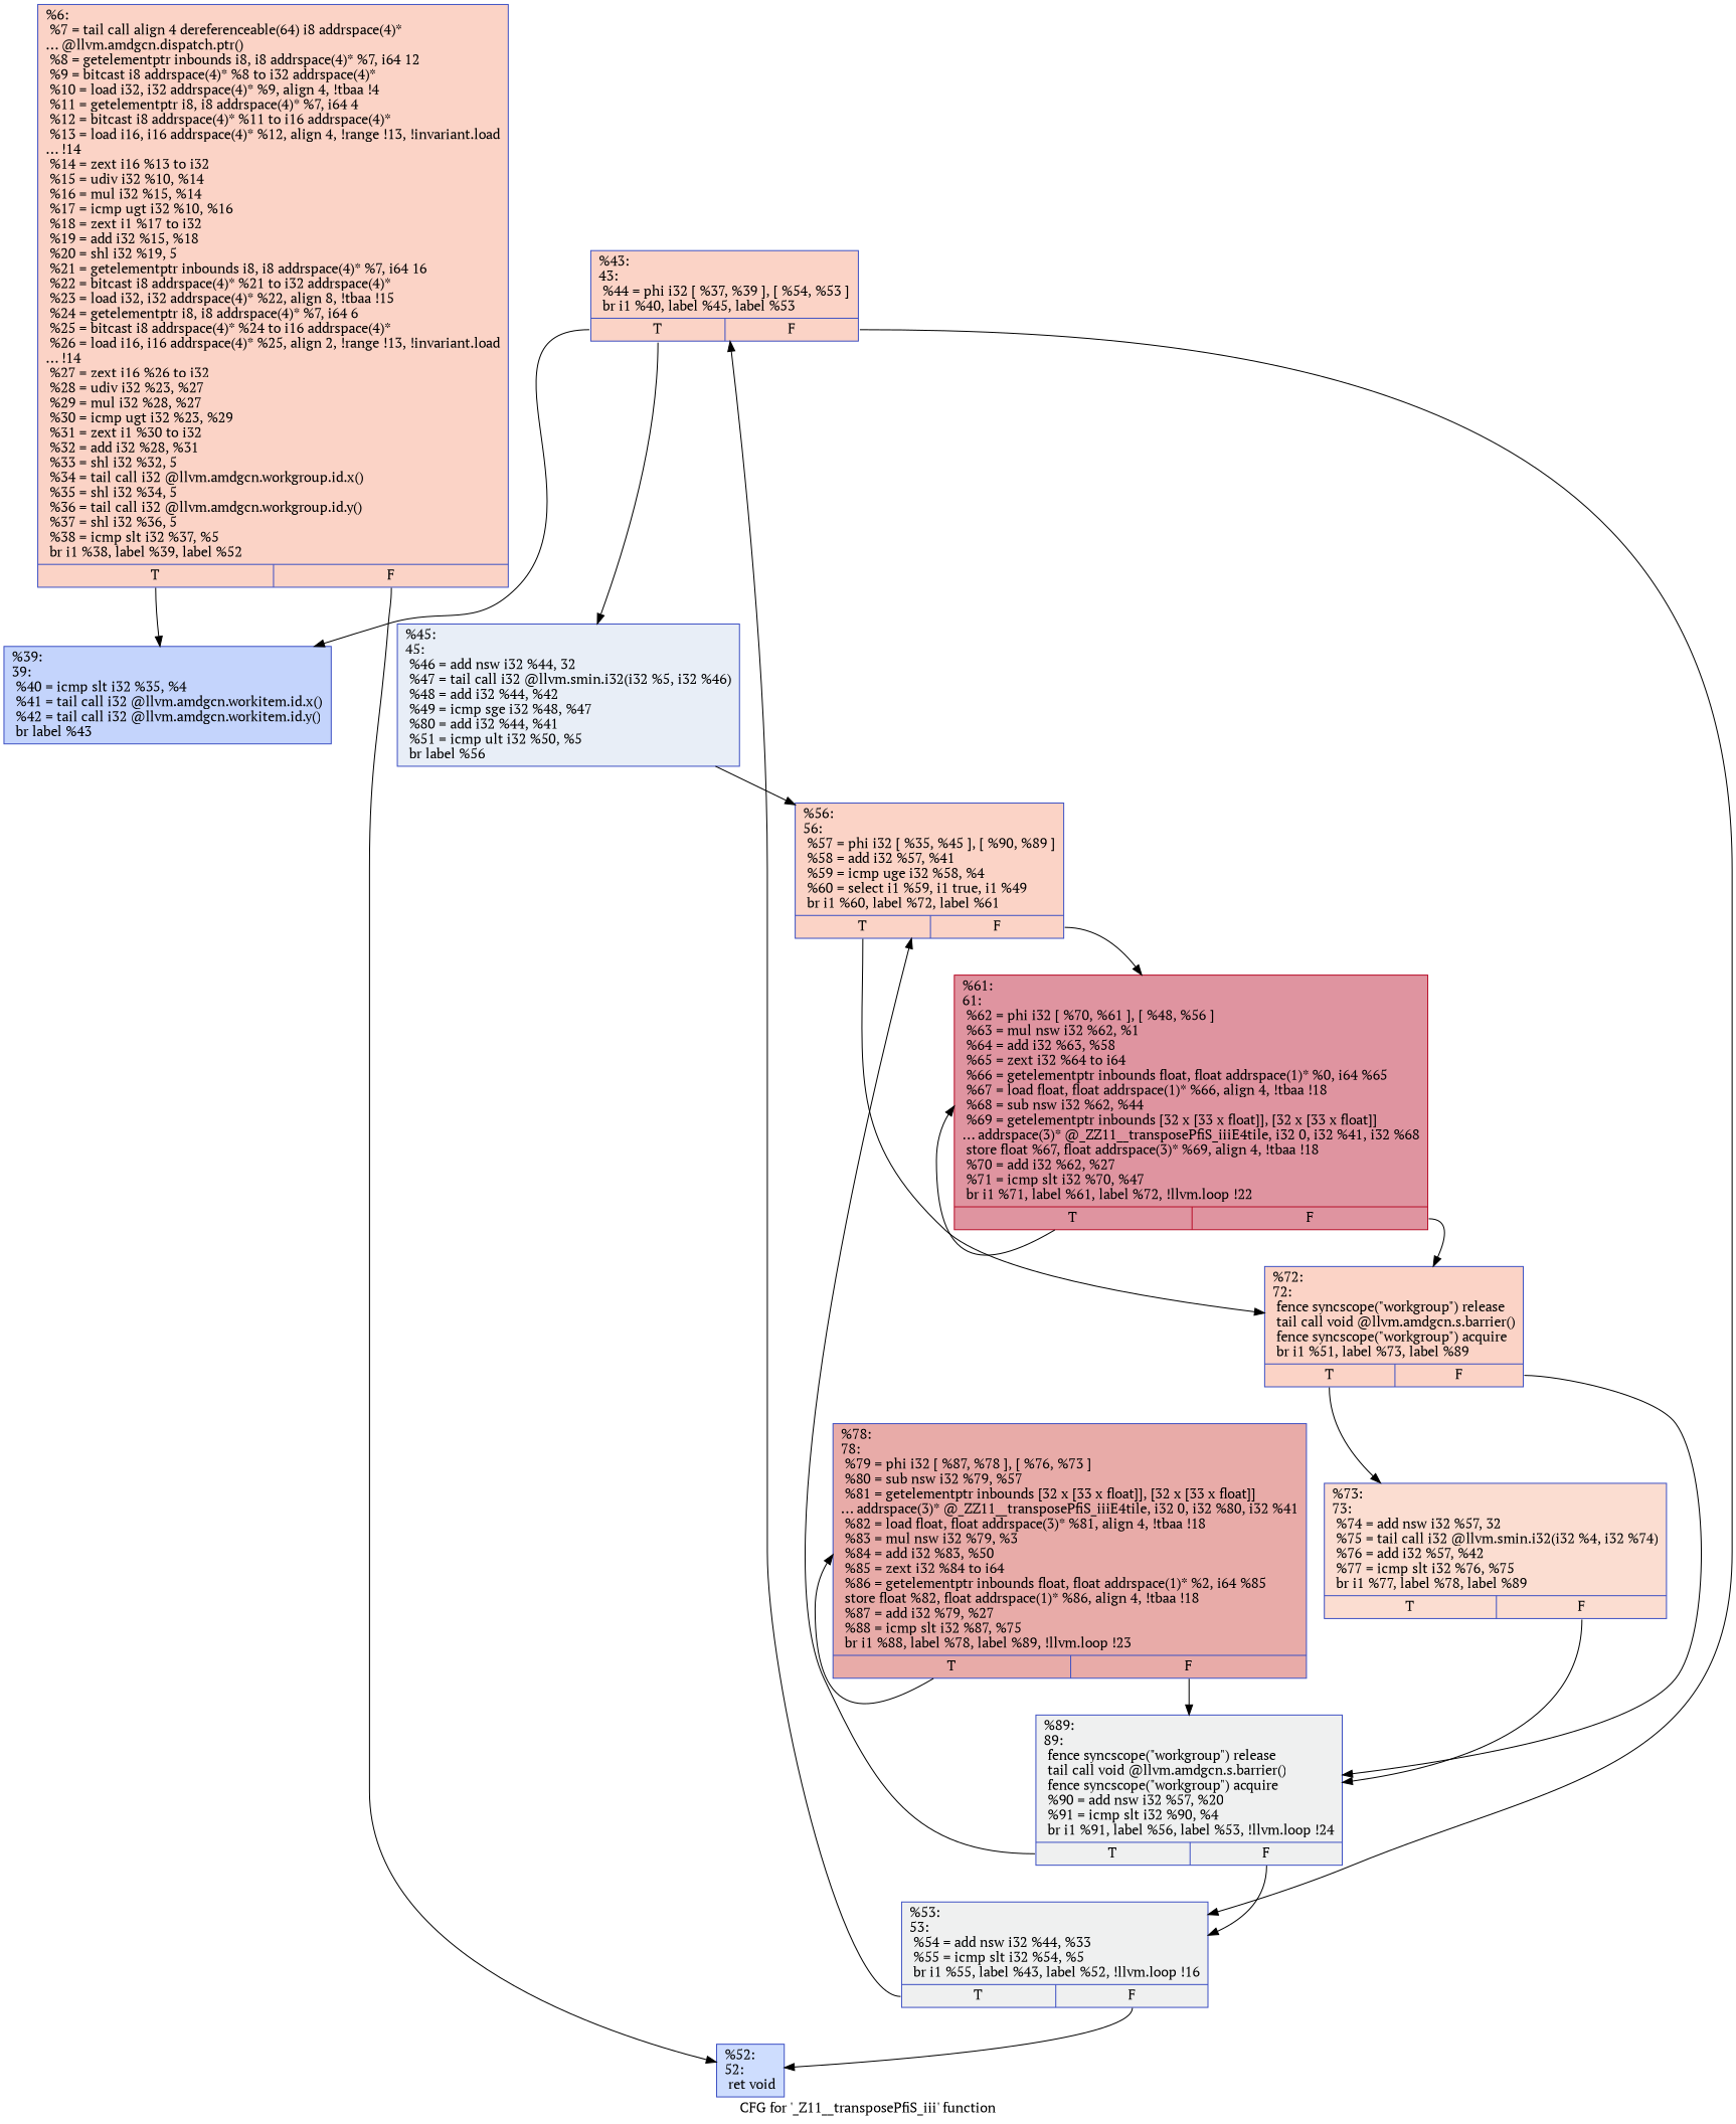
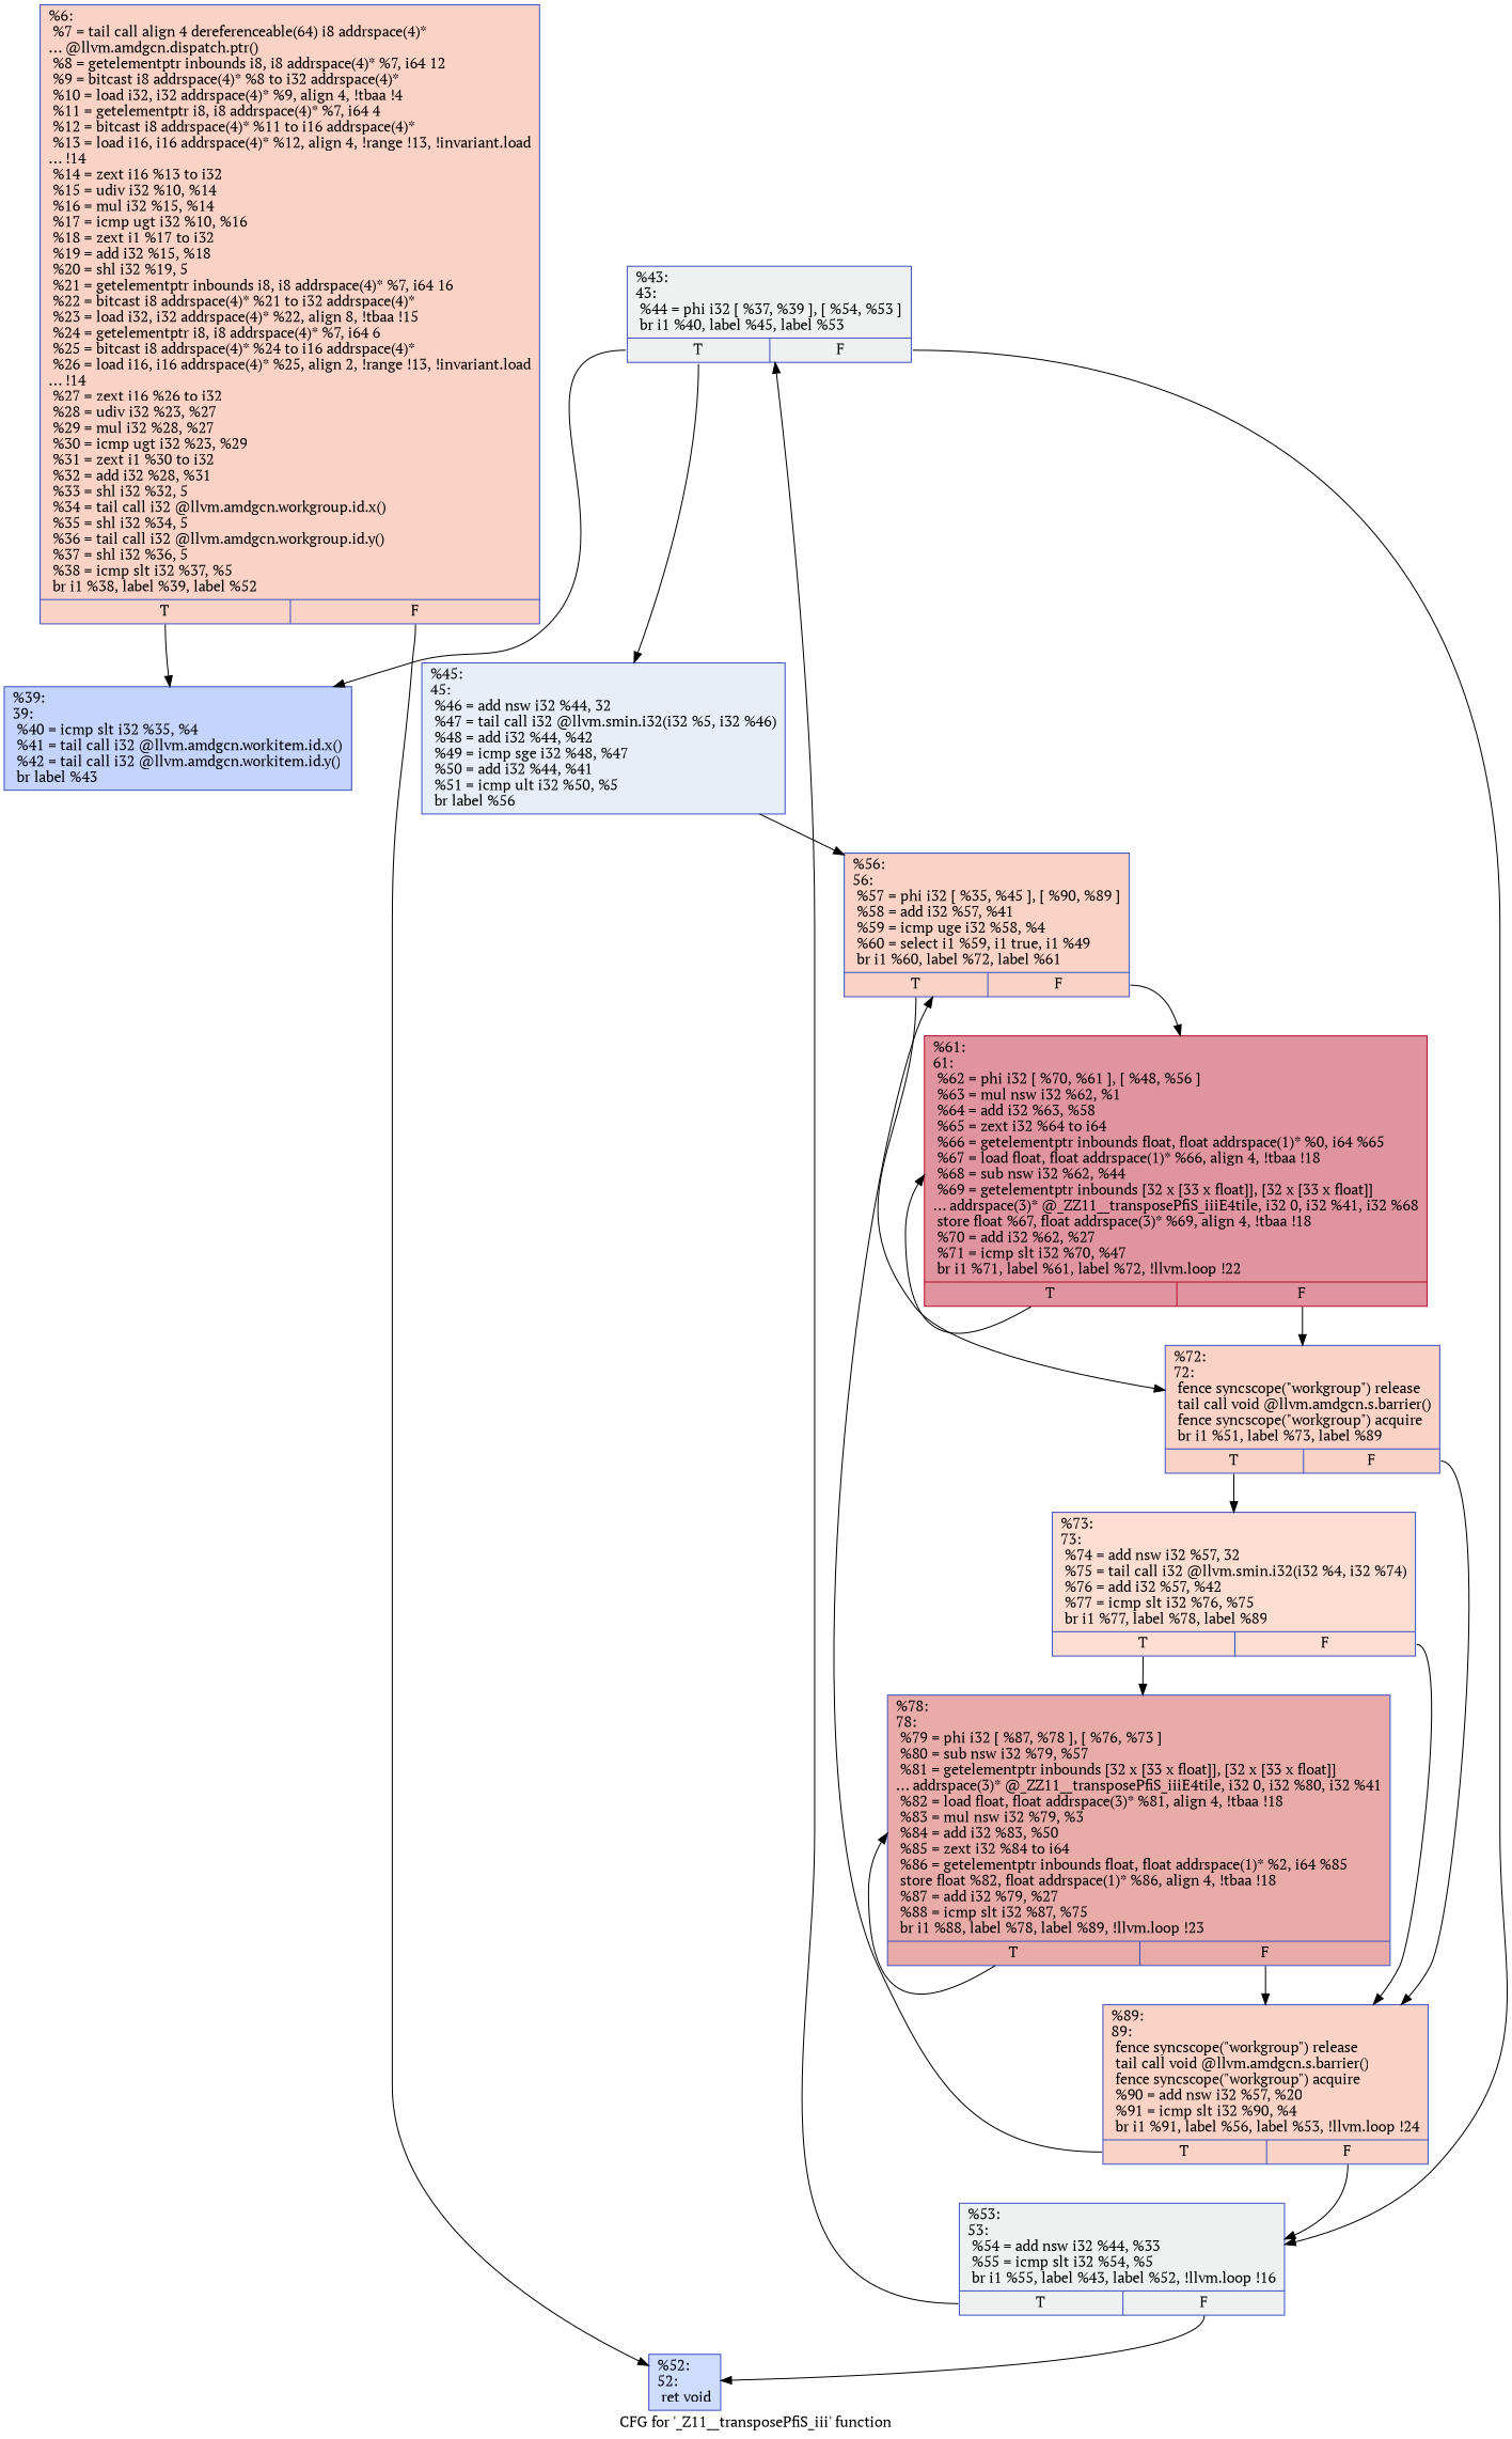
  digraph {
    fontname="PT Serif"
    label="CFG for '_Z11__transposePfiS_iii' function"
    node [color="#3d50c3ff" fillcolor="#f59c7d70" fontname="PT Serif" shape=record style=filled]
    edge [fontname="PT Serif" tailport=s0]
    n1 [label="{%6:\l  %7 = tail call align 4 dereferenceable(64) i8 addrspace(4)*\l... @llvm.amdgcn.dispatch.ptr()\l  %8 = getelementptr inbounds i8, i8 addrspace(4)* %7, i64 12\l  %9 = bitcast i8 addrspace(4)* %8 to i32 addrspace(4)*\l  %10 = load i32, i32 addrspace(4)* %9, align 4, !tbaa !4\l  %11 = getelementptr i8, i8 addrspace(4)* %7, i64 4\l  %12 = bitcast i8 addrspace(4)* %11 to i16 addrspace(4)*\l  %13 = load i16, i16 addrspace(4)* %12, align 4, !range !13, !invariant.load\l... !14\l  %14 = zext i16 %13 to i32\l  %15 = udiv i32 %10, %14\l  %16 = mul i32 %15, %14\l  %17 = icmp ugt i32 %10, %16\l  %18 = zext i1 %17 to i32\l  %19 = add i32 %15, %18\l  %20 = shl i32 %19, 5\l  %21 = getelementptr inbounds i8, i8 addrspace(4)* %7, i64 16\l  %22 = bitcast i8 addrspace(4)* %21 to i32 addrspace(4)*\l  %23 = load i32, i32 addrspace(4)* %22, align 8, !tbaa !15\l  %24 = getelementptr i8, i8 addrspace(4)* %7, i64 6\l  %25 = bitcast i8 addrspace(4)* %24 to i16 addrspace(4)*\l  %26 = load i16, i16 addrspace(4)* %25, align 2, !range !13, !invariant.load\l... !14\l  %27 = zext i16 %26 to i32\l  %28 = udiv i32 %23, %27\l  %29 = mul i32 %28, %27\l  %30 = icmp ugt i32 %23, %29\l  %31 = zext i1 %30 to i32\l  %32 = add i32 %28, %31\l  %33 = shl i32 %32, 5\l  %34 = tail call i32 @llvm.amdgcn.workgroup.id.x()\l  %35 = shl i32 %34, 5\l  %36 = tail call i32 @llvm.amdgcn.workgroup.id.y()\l  %37 = shl i32 %36, 5\l  %38 = icmp slt i32 %37, %5\l  br i1 %38, label %39, label %52\l|{<s0>T|<s1>F}}"]
    n2 [fillcolor="#7a9df870" label="{%39:\l39:                                               \l  %40 = icmp slt i32 %35, %4\l  %41 = tail call i32 @llvm.amdgcn.workitem.id.x()\l  %42 = tail call i32 @llvm.amdgcn.workitem.id.y()\l  br label %43\l}"]
    n3 [fillcolor="#8fb1fe70" label="{%52:\l52:                                               \l  ret void\l}"]
-   n4 [label="{%43:\l43:                                               \l  %44 = phi i32 [ %37, %39 ], [ %54, %53 ]\l  br i1 %40, label %45, label %53\l|{<s0>T|<s1>F}}"]
-   n5 [fillcolor="#cbd8ee70" label="{%45:\l45:                                               \l  %46 = add nsw i32 %44, 32\l  %47 = tail call i32 @llvm.smin.i32(i32 %5, i32 %46)\l  %48 = add i32 %44, %42\l  %49 = icmp sge i32 %48, %47\l  %80 = add i32 %44, %41\l  %51 = icmp ult i32 %50, %5\l  br label %56\l}"]
+   n4 [fillcolor="#dbdcde70" label="{%43:\l43:                                               \l  %44 = phi i32 [ %37, %39 ], [ %54, %53 ]\l  br i1 %40, label %45, label %53\l|{<s0>T|<s1>F}}"]
+   n5 [fillcolor="#cbd8ee70" label="{%45:\l45:                                               \l  %46 = add nsw i32 %44, 32\l  %47 = tail call i32 @llvm.smin.i32(i32 %5, i32 %46)\l  %48 = add i32 %44, %42\l  %49 = icmp sge i32 %48, %47\l  %50 = add i32 %44, %41\l  %51 = icmp ult i32 %50, %5\l  br label %56\l}"]
    n6 [fillcolor="#dbdcde70" label="{%53:\l53:                                               \l  %54 = add nsw i32 %44, %33\l  %55 = icmp slt i32 %54, %5\l  br i1 %55, label %43, label %52, !llvm.loop !16\l|{<s0>T|<s1>F}}"]
    n7 [label="{%56:\l56:                                               \l  %57 = phi i32 [ %35, %45 ], [ %90, %89 ]\l  %58 = add i32 %57, %41\l  %59 = icmp uge i32 %58, %4\l  %60 = select i1 %59, i1 true, i1 %49\l  br i1 %60, label %72, label %61\l|{<s0>T|<s1>F}}"]
    n8 [label="{%72:\l72:                                               \l  fence syncscope(\"workgroup\") release\l  tail call void @llvm.amdgcn.s.barrier()\l  fence syncscope(\"workgroup\") acquire\l  br i1 %51, label %73, label %89\l|{<s0>T|<s1>F}}"]
    n9 [color="#b70d28ff" fillcolor="#b70d2870" label="{%61:\l61:                                               \l  %62 = phi i32 [ %70, %61 ], [ %48, %56 ]\l  %63 = mul nsw i32 %62, %1\l  %64 = add i32 %63, %58\l  %65 = zext i32 %64 to i64\l  %66 = getelementptr inbounds float, float addrspace(1)* %0, i64 %65\l  %67 = load float, float addrspace(1)* %66, align 4, !tbaa !18\l  %68 = sub nsw i32 %62, %44\l  %69 = getelementptr inbounds [32 x [33 x float]], [32 x [33 x float]]\l... addrspace(3)* @_ZZ11__transposePfiS_iiiE4tile, i32 0, i32 %41, i32 %68\l  store float %67, float addrspace(3)* %69, align 4, !tbaa !18\l  %70 = add i32 %62, %27\l  %71 = icmp slt i32 %70, %47\l  br i1 %71, label %61, label %72, !llvm.loop !22\l|{<s0>T|<s1>F}}"]
    n10 [fillcolor="#f7b39670" label="{%73:\l73:                                               \l  %74 = add nsw i32 %57, 32\l  %75 = tail call i32 @llvm.smin.i32(i32 %4, i32 %74)\l  %76 = add i32 %57, %42\l  %77 = icmp slt i32 %76, %75\l  br i1 %77, label %78, label %89\l|{<s0>T|<s1>F}}"]
-   n11 [fillcolor="#dbdcde70" label="{%89:\l89:                                               \l  fence syncscope(\"workgroup\") release\l  tail call void @llvm.amdgcn.s.barrier()\l  fence syncscope(\"workgroup\") acquire\l  %90 = add nsw i32 %57, %20\l  %91 = icmp slt i32 %90, %4\l  br i1 %91, label %56, label %53, !llvm.loop !24\l|{<s0>T|<s1>F}}"]
+   n11 [label="{%89:\l89:                                               \l  fence syncscope(\"workgroup\") release\l  tail call void @llvm.amdgcn.s.barrier()\l  fence syncscope(\"workgroup\") acquire\l  %90 = add nsw i32 %57, %20\l  %91 = icmp slt i32 %90, %4\l  br i1 %91, label %56, label %53, !llvm.loop !24\l|{<s0>T|<s1>F}}"]
    n12 [fillcolor="#cc403a70" label="{%78:\l78:                                               \l  %79 = phi i32 [ %87, %78 ], [ %76, %73 ]\l  %80 = sub nsw i32 %79, %57\l  %81 = getelementptr inbounds [32 x [33 x float]], [32 x [33 x float]]\l... addrspace(3)* @_ZZ11__transposePfiS_iiiE4tile, i32 0, i32 %80, i32 %41\l  %82 = load float, float addrspace(3)* %81, align 4, !tbaa !18\l  %83 = mul nsw i32 %79, %3\l  %84 = add i32 %83, %50\l  %85 = zext i32 %84 to i64\l  %86 = getelementptr inbounds float, float addrspace(1)* %2, i64 %85\l  store float %82, float addrspace(1)* %86, align 4, !tbaa !18\l  %87 = add i32 %79, %27\l  %88 = icmp slt i32 %87, %75\l  br i1 %88, label %78, label %89, !llvm.loop !23\l|{<s0>T|<s1>F}}"]
    n1 -> n2
    n1 -> n3 [tailport=s1]
    n4 -> n2
    n4 -> n5
    n4 -> n6 [tailport=s1]
    n5 -> n7
    n6 -> n3 [tailport=s1]
    n6 -> n4
    n7 -> n8
    n7 -> n9 [tailport=s1]
    n8 -> n10
    n8 -> n11 [tailport=s1]
    n9 -> n8 [tailport=s1]
    n9 -> n9
    n10 -> n11 [tailport=s1]
+   n10 -> n12
    n11 -> n6 [tailport=s1]
    n11 -> n7
    n12 -> n11 [tailport=s1]
    n12 -> n12
  }
